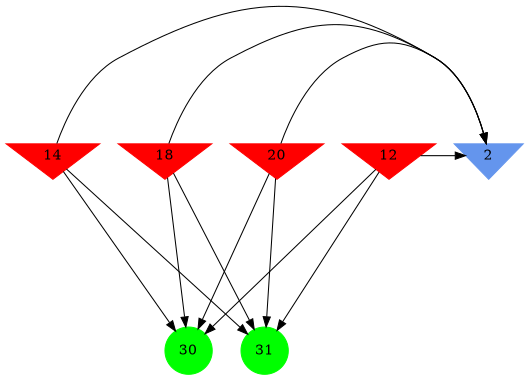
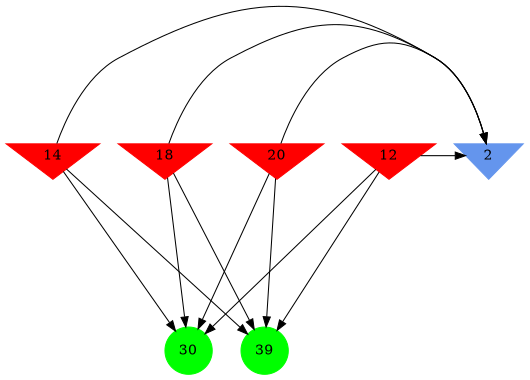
  digraph {
    ranksep=2.0
    node [color=red shape=invtriangle style=filled]
    2 [color=cornflowerblue]
    12
    14
    18
    20
    30 [color=green shape=circle]
-   31 [color=green shape=circle]
+   31 [color=green shape=circle label=39]
    subgraph sub_1 {
      rank=same
      2
      12
      14
      18
      20
    }
    subgraph sub_2 {
      rank=same
    }
    subgraph sub_3 {
      rank=same
      30
      31
    }
    12 -> 2
    12 -> 30
    12 -> 31
    14 -> 2
    14 -> 30
    14 -> 31
    18 -> 2
    18 -> 30
    18 -> 31
    20 -> 2
    20 -> 30
    20 -> 31
  }
